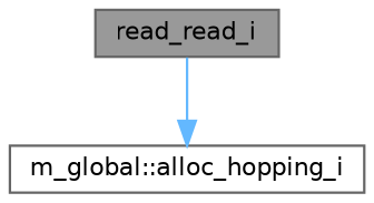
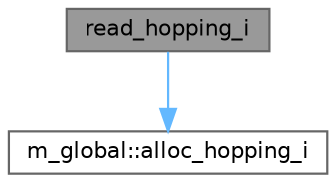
  digraph {
    rankdir=TB
    node [fontname=Helvetica fontsize=10 shape=box style=filled]
-   n1 [color=gray40 fillcolor=grey60 fontcolor=black height=0.2 label=read_read_i width=0.4]
+   n1 [color=gray40 fillcolor=grey60 fontcolor=black height=0.2 label=read_hopping_i width=0.4]
    n2 [color=grey40 fillcolor=white height=0.2 label="m_global::alloc_hopping_i" width=0.4]
    n1 -> n2 [color=steelblue1 fontname=Helvetica fontsize=10 labelfontname=Helvetica labelfontsize=10 style=solid]
  }
